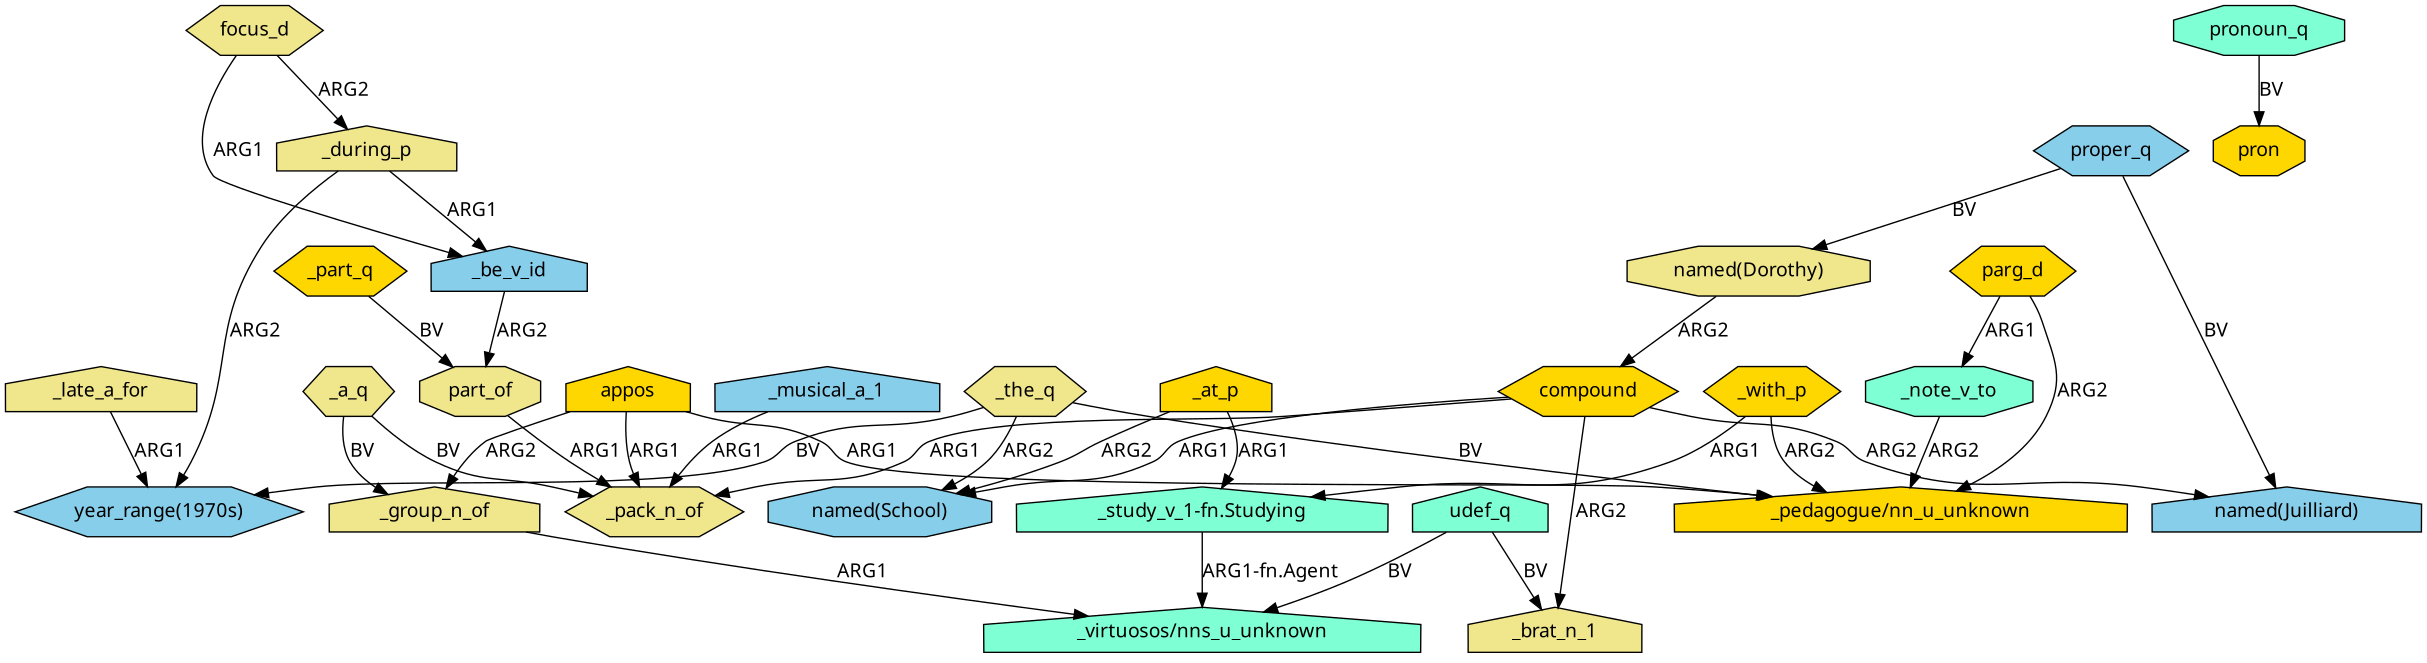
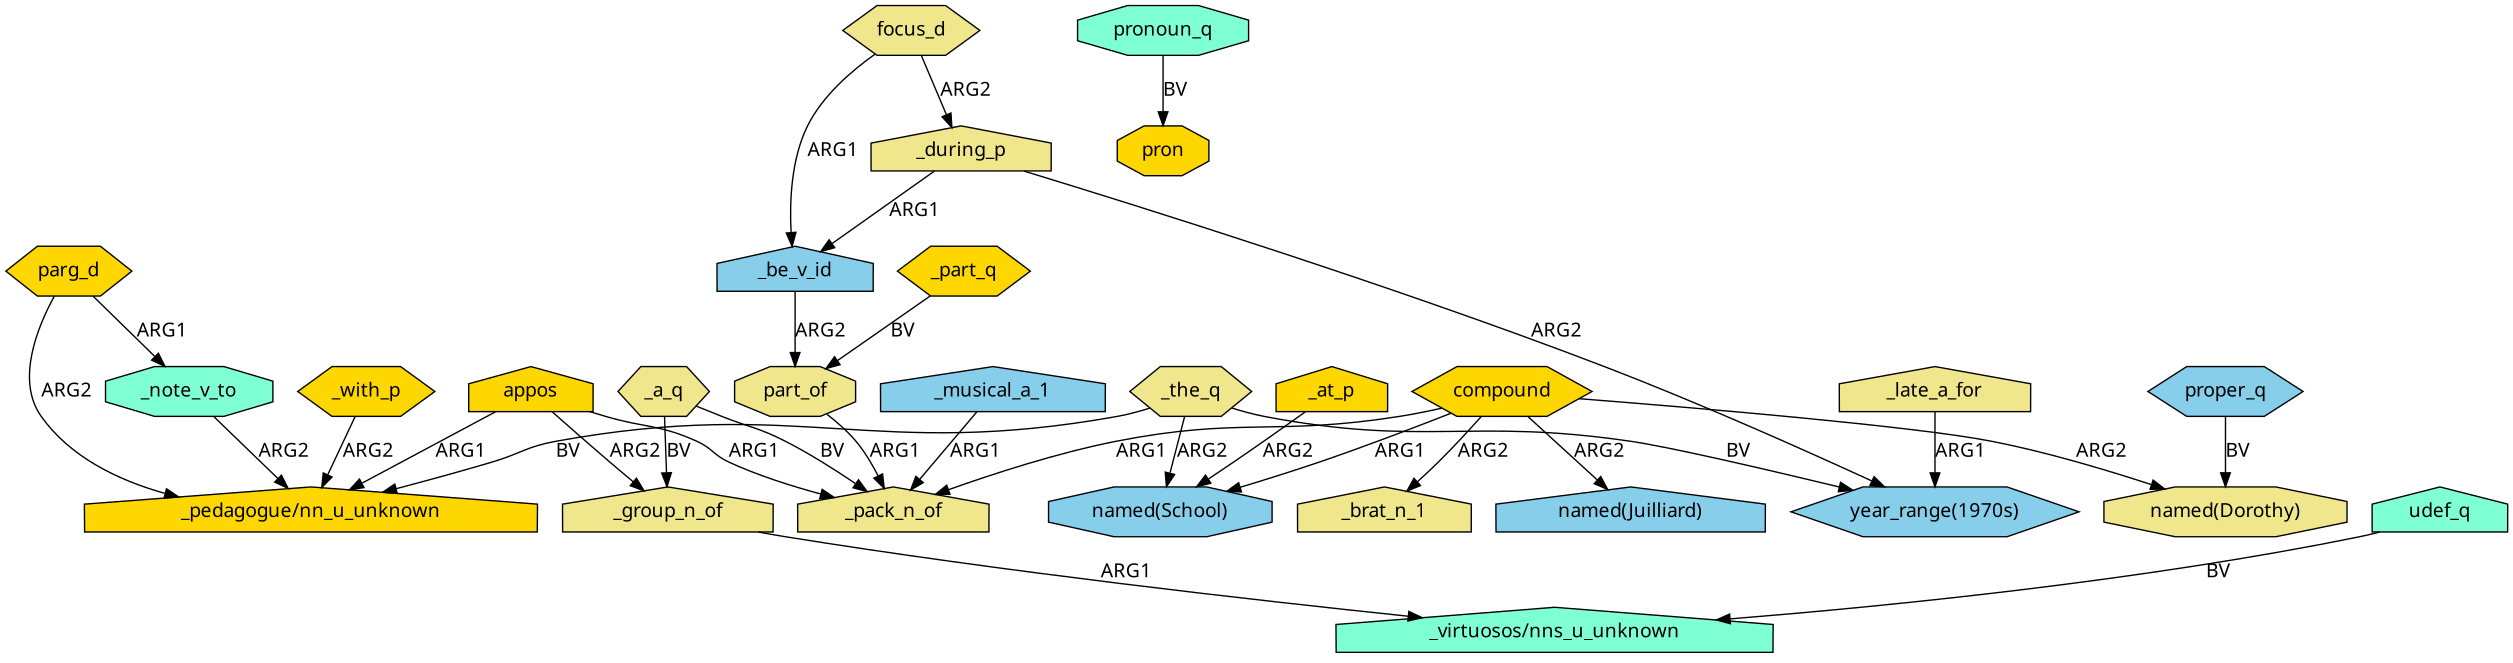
  digraph {
    fontname="Noto Sans"
    node [fillcolor=khaki fontname="Noto Sans" shape=house style=filled]
    edge [fontname="Noto Sans"]
    _the_q [shape=hexagon]
    "_pedagogue/nn_u_unknown" [fillcolor=gold]
    "named(School)" [fillcolor=skyblue shape=octagon]
    "year_range(1970s)" [fillcolor=skyblue shape=hexagon]
    focus_d [shape=hexagon]
    _during_p
    _be_v_id [fillcolor=skyblue]
    part_of [shape=octagon]
    compound [fillcolor=gold shape=hexagon]
    "named(Juilliard)" [fillcolor=skyblue]
-   _pack_n_of [shape=hexagon]
+   _pack_n_of
    _brat_n_1
    "named(Dorothy)" [shape=octagon]
    appos [fillcolor=gold]
    _group_n_of
    "_virtuosos/nns_u_unknown" [fillcolor=aquamarine]
    parg_d [fillcolor=gold shape=hexagon]
    _note_v_to [fillcolor=aquamarine shape=octagon]
    _with_p [fillcolor=gold shape=hexagon]
-   "_study_v_1-fn.Studying" [fillcolor=aquamarine]
    _musical_a_1 [fillcolor=skyblue]
    _at_p [fillcolor=gold]
    _late_a_for
    pron [fillcolor=gold shape=octagon]
    udef_q [fillcolor=aquamarine]
    _part_q [fillcolor=gold shape=hexagon]
    proper_q [fillcolor=skyblue shape=hexagon]
    pronoun_q [fillcolor=aquamarine shape=octagon]
    _a_q [shape=hexagon]
    _the_q -> "_pedagogue/nn_u_unknown" [label=BV]
    _the_q -> "named(School)" [label=ARG2]
    _the_q -> "year_range(1970s)" [label=BV]
    focus_d -> _during_p [label=ARG2]
    focus_d -> _be_v_id [label=ARG1]
    _during_p -> "year_range(1970s)" [label=ARG2]
    _during_p -> _be_v_id [label=ARG1]
    _be_v_id -> part_of [label=ARG2]
    part_of -> _pack_n_of [label=ARG1]
    compound -> "named(School)" [label=ARG1]
    compound -> "named(Juilliard)" [label=ARG2]
    compound -> _pack_n_of [label=ARG1]
    compound -> _brat_n_1 [label=ARG2]
-   "named(Dorothy)" -> compound [label=ARG2]
+   compound -> "named(Dorothy)" [label=ARG2]
    appos -> "_pedagogue/nn_u_unknown" [label=ARG1]
    appos -> _pack_n_of [label=ARG1]
    appos -> _group_n_of [label=ARG2]
    _group_n_of -> "_virtuosos/nns_u_unknown" [label=ARG1]
    parg_d -> "_pedagogue/nn_u_unknown" [label=ARG2]
    parg_d -> _note_v_to [label=ARG1]
    _note_v_to -> "_pedagogue/nn_u_unknown" [label=ARG2]
    _with_p -> "_pedagogue/nn_u_unknown" [label=ARG2]
-   _with_p -> "_study_v_1-fn.Studying" [label=ARG1]
-   "_study_v_1-fn.Studying" -> "_virtuosos/nns_u_unknown" [label="ARG1-fn.Agent"]
    _musical_a_1 -> _pack_n_of [label=ARG1]
    _at_p -> "named(School)" [label=ARG2]
-   _at_p -> "_study_v_1-fn.Studying" [label=ARG1]
    _late_a_for -> "year_range(1970s)" [label=ARG1]
-   udef_q -> _brat_n_1 [label=BV]
    udef_q -> "_virtuosos/nns_u_unknown" [label=BV]
    _part_q -> part_of [label=BV]
-   proper_q -> "named(Juilliard)" [label=BV]
    proper_q -> "named(Dorothy)" [label=BV]
    pronoun_q -> pron [label=BV]
    _a_q -> _pack_n_of [label=BV]
    _a_q -> _group_n_of [label=BV]
  }
